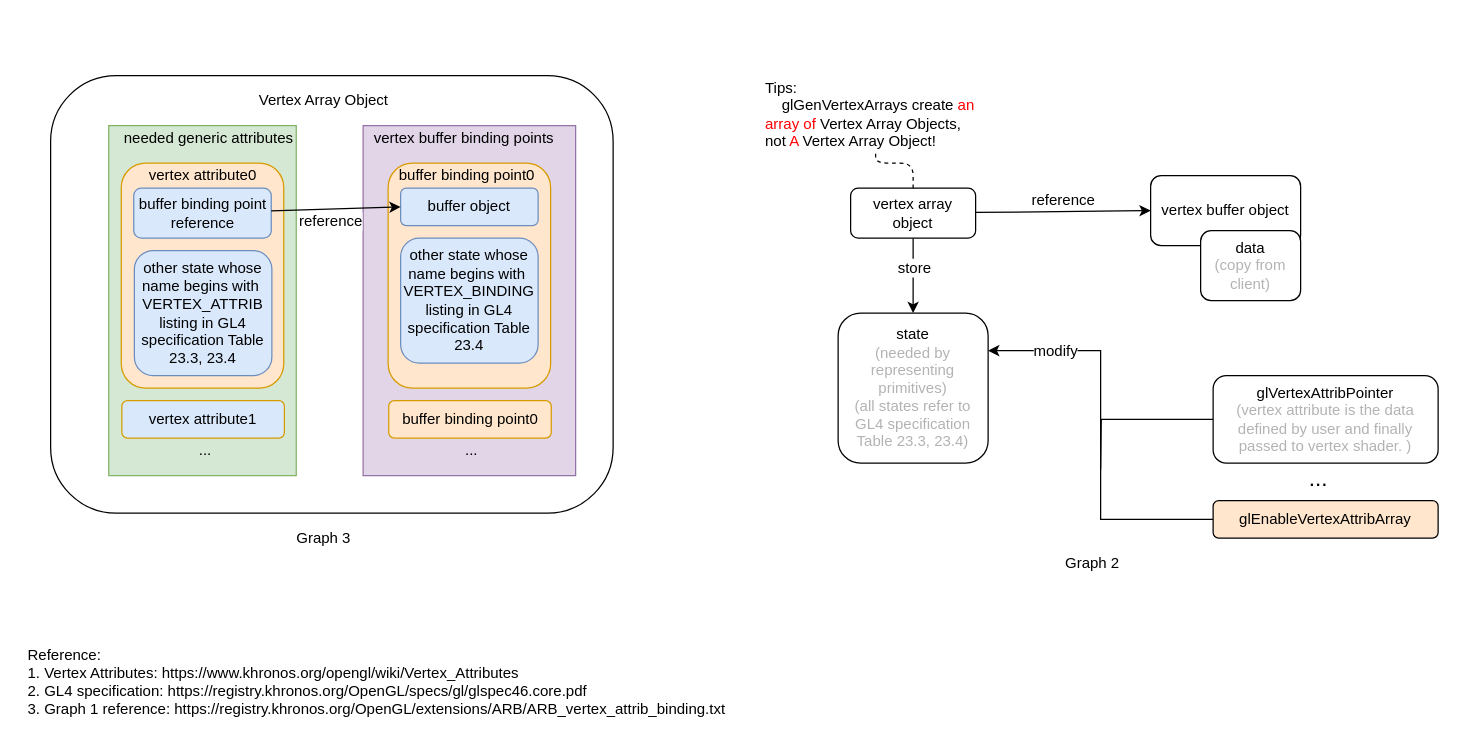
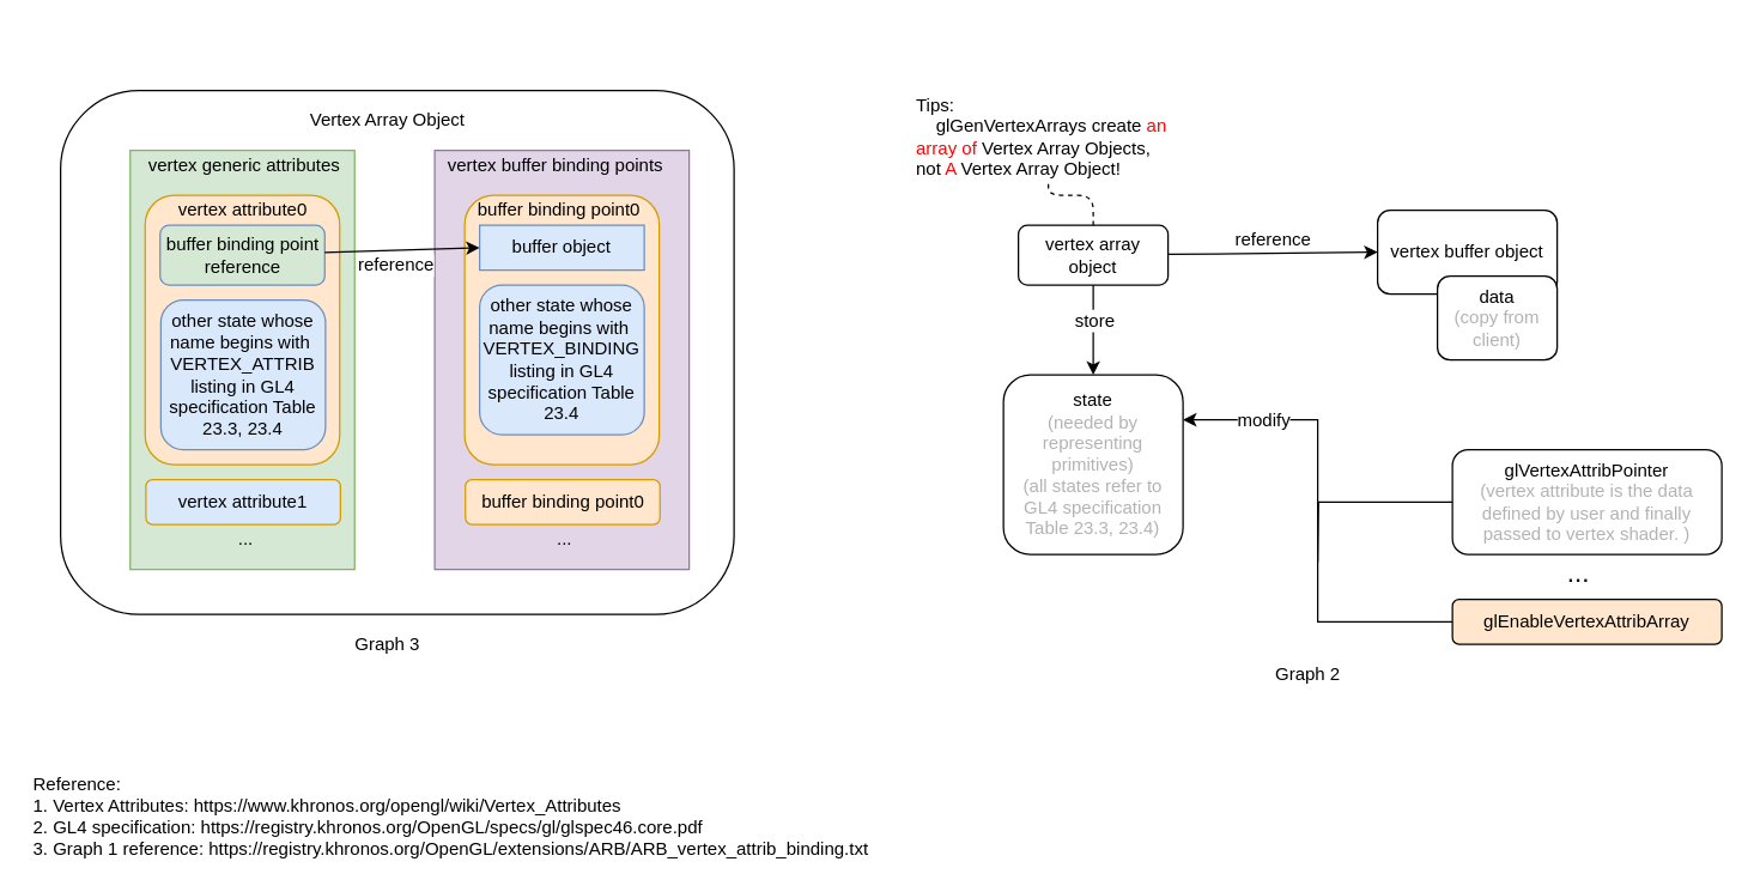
  <mxCell id="0" />
  <mxCell id="1" parent="0" />
  <mxCell id="2" value="Reference:&lt;br&gt;1. Vertex Attributes:&amp;nbsp;https://www.khronos.org/opengl/wiki/Vertex_Attributes&lt;br&gt;2. GL4 specification:&amp;nbsp;https://registry.khronos.org/OpenGL/specs/gl/glspec46.core.pdf&lt;br&gt;3. Graph 1 reference:&amp;nbsp;https://registry.khronos.org/OpenGL/extensions/ARB/ARB_vertex_attrib_binding.txt" style="text;html=1;resizable=0;points=[];autosize=1;align=left;verticalAlign=top;spacingTop=-4;" parent="1" vertex="1"><mxGeometry x="20" y="514" width="570" height="60" as="geometry" /></mxCell>
  <mxCell id="3" value="" style="group" parent="1" vertex="1" connectable="0"><mxGeometry x="40" y="20" width="450" height="420" as="geometry" /></mxCell>
  <mxCell id="4" value="" style="group" parent="3" vertex="1" connectable="0"><mxGeometry width="450" height="390" as="geometry" /></mxCell>
  <mxCell id="5" value="" style="group" parent="4" vertex="1" connectable="0"><mxGeometry y="40" width="450" height="350" as="geometry" /></mxCell>
  <mxCell id="6" value="" style="rounded=1;whiteSpace=wrap;html=1;" parent="5" vertex="1"><mxGeometry width="450" height="350" as="geometry" /></mxCell>
  <mxCell id="7" value="Vertex Array Object" style="text;html=1;resizable=0;points=[];autosize=1;align=left;verticalAlign=top;spacingTop=-4;" parent="5" vertex="1"><mxGeometry x="165" y="10" width="120" height="20" as="geometry" /></mxCell>
  <mxCell id="8" value="" style="group" parent="5" vertex="1" connectable="0"><mxGeometry x="46.5" y="40" width="150" height="280" as="geometry" /></mxCell>
  <mxCell id="9" value="" style="rounded=0;whiteSpace=wrap;html=1;fillColor=#d5e8d4;strokeColor=#82b366;" parent="8" vertex="1"><mxGeometry width="150" height="280" as="geometry" /></mxCell>
  <mxCell id="10" value="" style="rounded=1;whiteSpace=wrap;html=1;fillColor=#ffe6cc;strokeColor=#d79b00;" parent="8" vertex="1"><mxGeometry x="10" y="30" width="130" height="180" as="geometry" /></mxCell>
  <mxCell id="11" value="vertex attribute0" style="text;html=1;resizable=0;points=[];autosize=1;align=left;verticalAlign=top;spacingTop=-4;" parent="8" vertex="1"><mxGeometry x="30.25" y="30" width="100" height="20" as="geometry" /></mxCell>
- <mxCell id="12" value="buffer binding point reference" style="rounded=1;whiteSpace=wrap;html=1;fillColor=#dae8fc;strokeColor=#6c8ebf;" parent="8" vertex="1"><mxGeometry x="20" y="50" width="110" height="40" as="geometry" /></mxCell>
+ <mxCell id="12" value="buffer binding point reference" style="rounded=1;whiteSpace=wrap;html=1;fillColor=#d5e8d4;strokeColor=#6c8ebf;" parent="8" vertex="1"><mxGeometry x="20" y="50" width="110" height="40" as="geometry" /></mxCell>
  <mxCell id="13" value="other state whose name begins with&amp;nbsp; VERTEX_ATTRIB listing in GL4 specification Table 23.3, 23.4" style="rounded=1;whiteSpace=wrap;html=1;fillColor=#dae8fc;strokeColor=#6c8ebf;" parent="8" vertex="1"><mxGeometry x="20.5" y="100" width="110" height="100" as="geometry" /></mxCell>
  <mxCell id="14" value="vertex attribute1" style="rounded=1;whiteSpace=wrap;html=1;fillColor=#dae8fc;strokeColor=#d79b00;" parent="8" vertex="1"><mxGeometry x="10.5" y="220" width="130" height="30" as="geometry" /></mxCell>
  <mxCell id="15" value="..." style="text;html=1;resizable=0;points=[];autosize=1;align=left;verticalAlign=top;spacingTop=-4;" parent="8" vertex="1"><mxGeometry x="70" y="250" width="30" height="20" as="geometry" /></mxCell>
- <mxCell id="16" value="needed generic attributes" style="text;html=1;resizable=0;points=[];autosize=1;align=left;verticalAlign=top;spacingTop=-4;" parent="8" vertex="1"><mxGeometry x="10" width="140" height="20" as="geometry" /></mxCell>
+ <mxCell id="16" value="vertex generic attributes" style="text;html=1;resizable=0;points=[];autosize=1;align=left;verticalAlign=top;spacingTop=-4;" parent="8" vertex="1"><mxGeometry x="10" width="140" height="20" as="geometry" /></mxCell>
  <mxCell id="17" value="" style="group" parent="5" vertex="1" connectable="0"><mxGeometry x="250" y="40" width="190" height="280" as="geometry" /></mxCell>
  <mxCell id="18" value="" style="rounded=0;whiteSpace=wrap;html=1;fillColor=#e1d5e7;strokeColor=#9673a6;" parent="17" vertex="1"><mxGeometry width="170" height="280" as="geometry" /></mxCell>
  <mxCell id="19" value="" style="group" parent="17" vertex="1" connectable="0"><mxGeometry x="10" width="180" height="280" as="geometry" /></mxCell>
  <mxCell id="20" value="" style="group" parent="19" vertex="1" connectable="0"><mxGeometry width="180" height="280" as="geometry" /></mxCell>
  <mxCell id="21" value="" style="rounded=1;whiteSpace=wrap;html=1;fillColor=#ffe6cc;strokeColor=#d79b00;" parent="20" vertex="1"><mxGeometry x="10" y="30" width="130" height="180" as="geometry" /></mxCell>
  <mxCell id="22" value="buffer binding point0" style="text;html=1;resizable=0;points=[];autosize=1;align=left;verticalAlign=top;spacingTop=-4;" parent="20" vertex="1"><mxGeometry x="16.75" y="30" width="120" height="20" as="geometry" /></mxCell>
- <mxCell id="23" value="buffer object" style="rounded=1;whiteSpace=wrap;html=1;fillColor=#dae8fc;strokeColor=#6c8ebf;" parent="20" vertex="1"><mxGeometry x="20" y="50" width="110" height="30" as="geometry" /></mxCell>
+ <mxCell id="23" value="buffer object" style="whiteSpace=wrap;html=1;fillColor=#dae8fc;strokeColor=#6c8ebf;rounded=0;" parent="20" vertex="1"><mxGeometry x="20" y="50" width="110" height="30" as="geometry" /></mxCell>
  <mxCell id="24" value="other state whose name begins with&amp;nbsp; VERTEX_BINDING listing in GL4 specification Table 23.4" style="rounded=1;whiteSpace=wrap;html=1;fillColor=#dae8fc;strokeColor=#6c8ebf;" parent="20" vertex="1"><mxGeometry x="20" y="90" width="110" height="100" as="geometry" /></mxCell>
  <mxCell id="25" value="&lt;span style=&quot;text-align: left&quot;&gt;buffer binding point0&lt;/span&gt;" style="rounded=1;whiteSpace=wrap;html=1;fillColor=#ffe6cc;strokeColor=#d79b00;" parent="20" vertex="1"><mxGeometry x="10.5" y="220" width="130" height="30" as="geometry" /></mxCell>
  <mxCell id="26" value="..." style="text;html=1;resizable=0;points=[];autosize=1;align=left;verticalAlign=top;spacingTop=-4;" parent="20" vertex="1"><mxGeometry x="70" y="250" width="30" height="20" as="geometry" /></mxCell>
  <mxCell id="27" value="vertex buffer binding points" style="text;html=1;resizable=0;points=[];autosize=1;align=left;verticalAlign=top;spacingTop=-4;" parent="20" vertex="1"><mxGeometry x="-3" width="160" height="20" as="geometry" /></mxCell>
  <mxCell id="28" value="" style="rounded=0;orthogonalLoop=1;jettySize=auto;html=1;entryX=0;entryY=0.5;entryDx=0;entryDy=0;" parent="5" source="12" target="23" edge="1"><mxGeometry relative="1" as="geometry" /></mxCell>
  <mxCell id="29" value="reference" style="text;html=1;resizable=0;points=[];align=center;verticalAlign=middle;labelBackgroundColor=#ffffff;" parent="28" vertex="1" connectable="0"><mxGeometry x="-0.103" y="-2" relative="1" as="geometry"><mxPoint x="1" y="8" as="offset" /></mxGeometry></mxCell>
  <mxCell id="30" value="Graph 3" style="text;html=1;resizable=0;points=[];autosize=1;align=left;verticalAlign=top;spacingTop=-4;" parent="3" vertex="1"><mxGeometry x="195" y="400" width="60" height="20" as="geometry" /></mxCell>
  <mxCell id="31" value="" style="group" parent="1" vertex="1" connectable="0"><mxGeometry x="610" y="30" width="540" height="430" as="geometry" /></mxCell>
  <mxCell id="32" value="" style="group" parent="31" vertex="1" connectable="0"><mxGeometry width="540" height="400" as="geometry" /></mxCell>
  <mxCell id="33" value="" style="group" parent="32" vertex="1" connectable="0"><mxGeometry y="30" width="540" height="370" as="geometry" /></mxCell>
  <mxCell id="34" value="vertex array object" style="rounded=1;whiteSpace=wrap;html=1;" parent="33" vertex="1"><mxGeometry x="70" y="90" width="100" height="40" as="geometry" /></mxCell>
  <mxCell id="35" value="" style="group" parent="33" vertex="1" connectable="0"><mxGeometry x="310" y="80" width="120" height="100" as="geometry" /></mxCell>
  <mxCell id="36" value="vertex buffer object" style="rounded=1;whiteSpace=wrap;html=1;" parent="35" vertex="1"><mxGeometry width="120" height="56" as="geometry" /></mxCell>
  <mxCell id="37" value="data&lt;br&gt;&lt;font color=&quot;#b3b3b3&quot;&gt;(copy from client)&lt;/font&gt;" style="rounded=1;whiteSpace=wrap;html=1;" parent="35" vertex="1"><mxGeometry x="40" y="44" width="80" height="56" as="geometry" /></mxCell>
  <mxCell id="38" value="" style="rounded=0;orthogonalLoop=1;jettySize=auto;html=1;entryX=0;entryY=0.5;entryDx=0;entryDy=0;" parent="33" source="34" target="36" edge="1"><mxGeometry relative="1" as="geometry"><mxPoint x="260" y="105" as="targetPoint" /></mxGeometry></mxCell>
  <mxCell id="39" value="reference" style="text;html=1;resizable=0;points=[];align=center;verticalAlign=middle;labelBackgroundColor=#ffffff;" parent="38" vertex="1" connectable="0"><mxGeometry x="0.075" y="3" relative="1" as="geometry"><mxPoint x="-5" y="-6.5" as="offset" /></mxGeometry></mxCell>
  <mxCell id="40" value="" style="group" parent="33" vertex="1" connectable="0"><mxGeometry x="60" y="190" width="120" height="120" as="geometry" /></mxCell>
  <mxCell id="41" value="state&lt;br&gt;&lt;font color=&quot;#b3b3b3&quot;&gt;(needed by representing primitives)&lt;br&gt;(all states refer to GL4 specification Table 23.3, 23.4)&lt;/font&gt;" style="rounded=1;whiteSpace=wrap;html=1;" parent="40" vertex="1"><mxGeometry width="120" height="120" as="geometry" /></mxCell>
  <mxCell id="42" value="" style="edgeStyle=orthogonalEdgeStyle;rounded=0;orthogonalLoop=1;jettySize=auto;html=1;" parent="33" source="34" target="41" edge="1"><mxGeometry relative="1" as="geometry" /></mxCell>
  <mxCell id="43" value="store" style="text;html=1;resizable=0;points=[];align=center;verticalAlign=middle;labelBackgroundColor=#ffffff;" parent="42" vertex="1" connectable="0"><mxGeometry x="-0.219" relative="1" as="geometry"><mxPoint as="offset" /></mxGeometry></mxCell>
  <mxCell id="44" style="edgeStyle=orthogonalEdgeStyle;rounded=0;orthogonalLoop=1;jettySize=auto;html=1;endArrow=none;endFill=0;" parent="33" source="45" edge="1"><mxGeometry relative="1" as="geometry"><mxPoint x="270" y="315" as="targetPoint" /></mxGeometry></mxCell>
  <mxCell id="45" value="glVertexAttribPointer&lt;br&gt;&lt;font color=&quot;#b3b3b3&quot;&gt;(vertex attribute is the data defined by user and finally passed to vertex shader. )&lt;/font&gt;" style="rounded=1;whiteSpace=wrap;html=1;" parent="33" vertex="1"><mxGeometry x="360" y="240" width="180" height="70" as="geometry" /></mxCell>
  <mxCell id="46" style="edgeStyle=orthogonalEdgeStyle;rounded=0;orthogonalLoop=1;jettySize=auto;html=1;" parent="33" source="48" edge="1"><mxGeometry relative="1" as="geometry"><mxPoint x="180" y="220" as="targetPoint" /><Array as="points"><mxPoint x="270" y="355" /><mxPoint x="270" y="220" /></Array></mxGeometry></mxCell>
  <mxCell id="47" value="modify" style="text;html=1;resizable=0;points=[];align=center;verticalAlign=middle;labelBackgroundColor=#ffffff;" parent="46" vertex="1" connectable="0"><mxGeometry x="0.662" relative="1" as="geometry"><mxPoint as="offset" /></mxGeometry></mxCell>
  <mxCell id="48" value="glEnableVertexAttribArray" style="rounded=1;whiteSpace=wrap;html=1;fillColor=#ffe6cc;" parent="33" vertex="1"><mxGeometry x="360" y="340" width="180" height="30" as="geometry" /></mxCell>
  <mxCell id="49" value="&lt;font style=&quot;font-size: 18px&quot;&gt;...&lt;/font&gt;" style="text;html=1;resizable=0;points=[];autosize=1;align=left;verticalAlign=top;spacingTop=-4;" parent="33" vertex="1"><mxGeometry x="435" y="310" width="30" height="20" as="geometry" /></mxCell>
  <mxCell id="50" value="Tips: &lt;br&gt;&amp;nbsp; &amp;nbsp; glGenVertexArrays create &lt;font color=&quot;#ff0000&quot;&gt;an &lt;br&gt;array of&lt;/font&gt; Vertex Array Objects,&lt;br&gt;not &lt;font color=&quot;#ff0000&quot;&gt;A&lt;/font&gt; Vertex Array Object!" style="text;html=1;resizable=0;points=[];autosize=1;align=left;verticalAlign=top;spacingTop=-4;" parent="33" vertex="1"><mxGeometry width="180" height="60" as="geometry" /></mxCell>
  <mxCell id="51" value="" style="edgeStyle=orthogonalEdgeStyle;rounded=1;orthogonalLoop=1;jettySize=auto;html=1;endArrow=none;endFill=0;dashed=1;" parent="33" source="34" target="50" edge="1"><mxGeometry relative="1" as="geometry" /></mxCell>
  <mxCell id="52" value="Graph 2" style="text;html=1;resizable=0;points=[];autosize=1;align=left;verticalAlign=top;spacingTop=-4;" parent="31" vertex="1"><mxGeometry x="240" y="410" width="60" height="20" as="geometry" /></mxCell>
